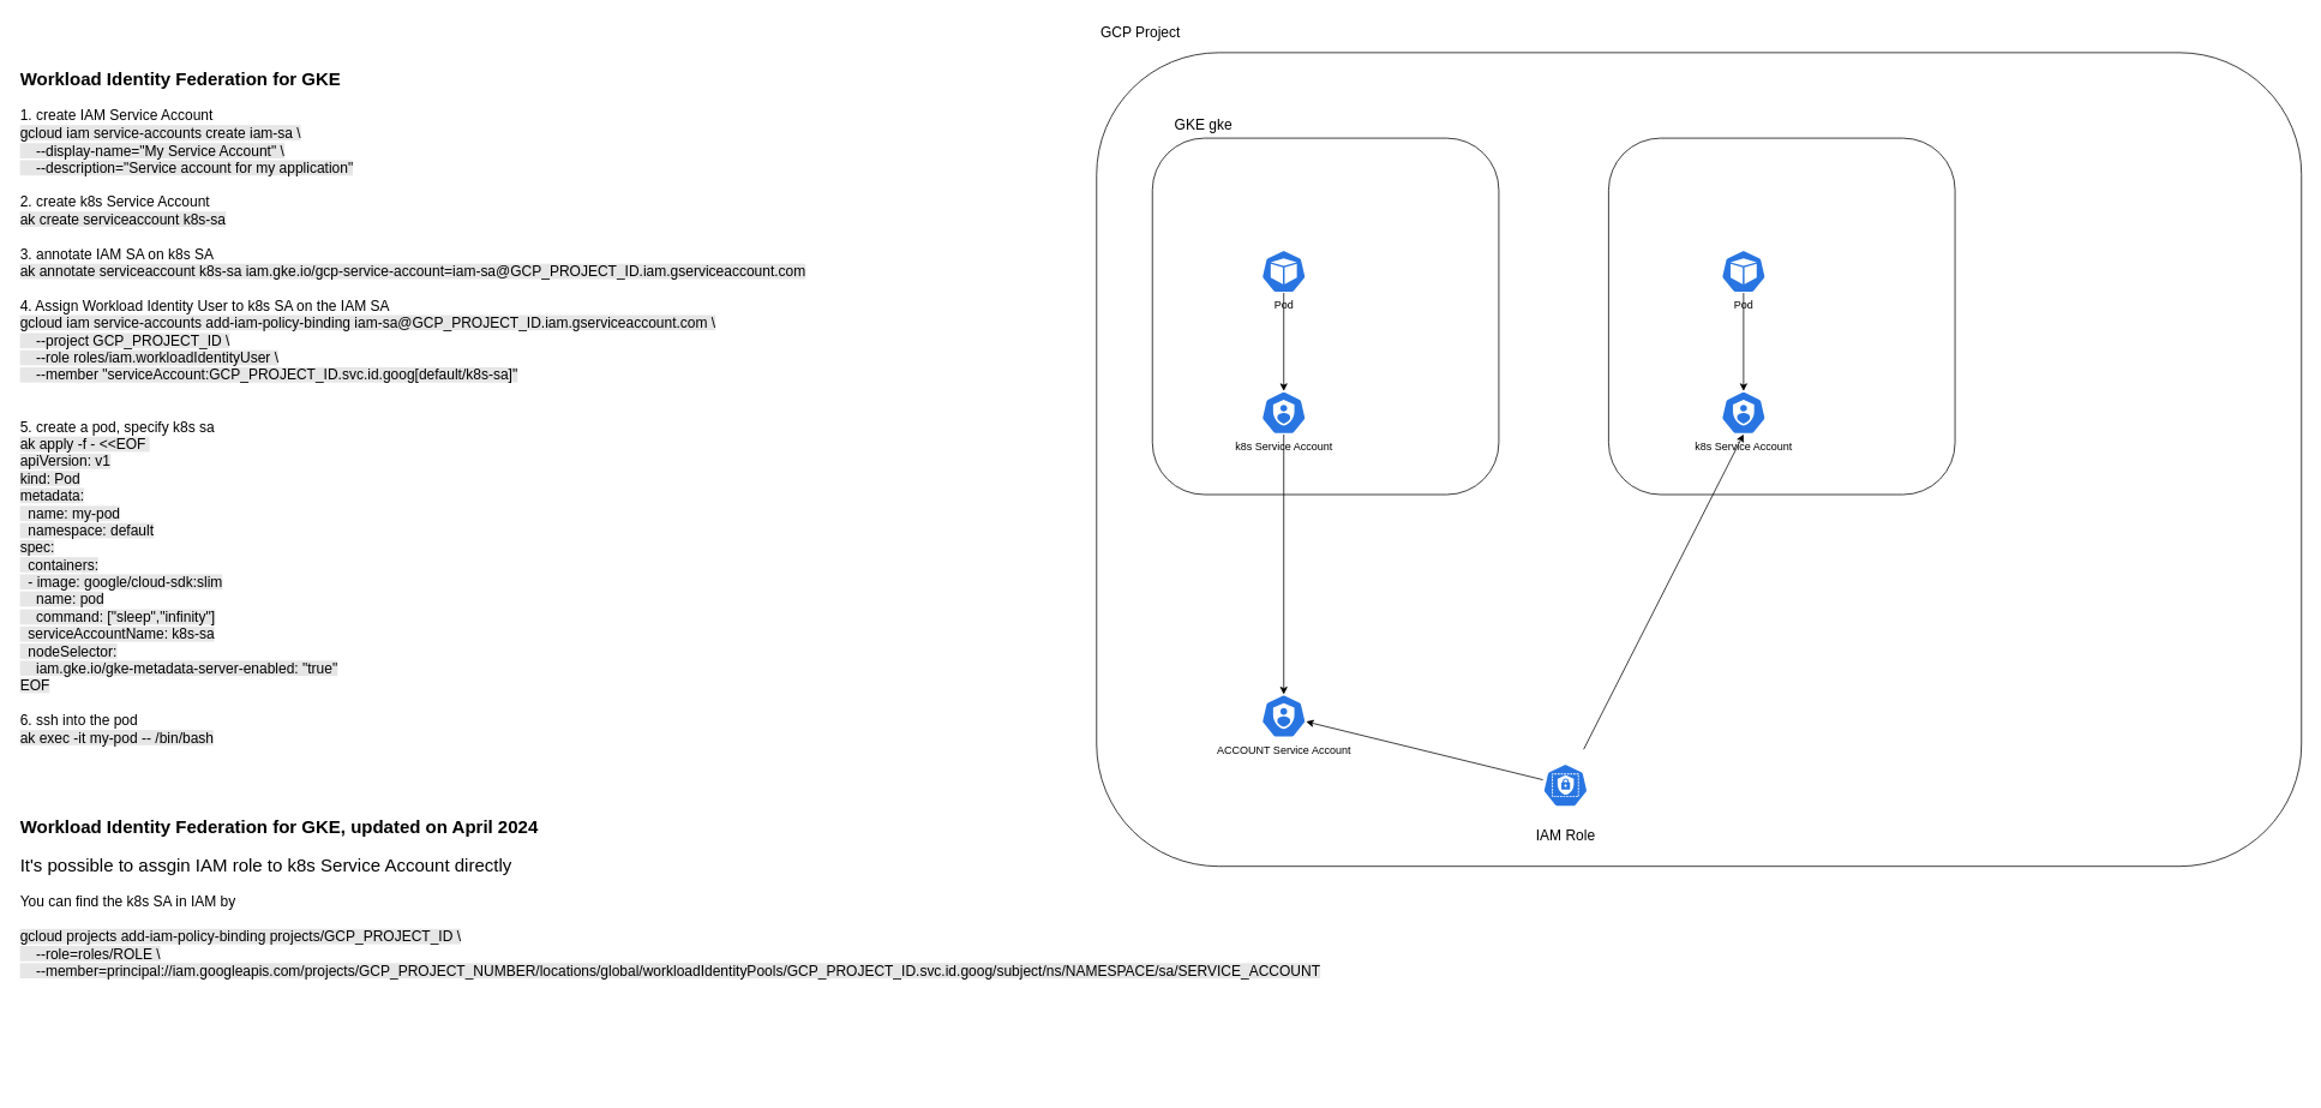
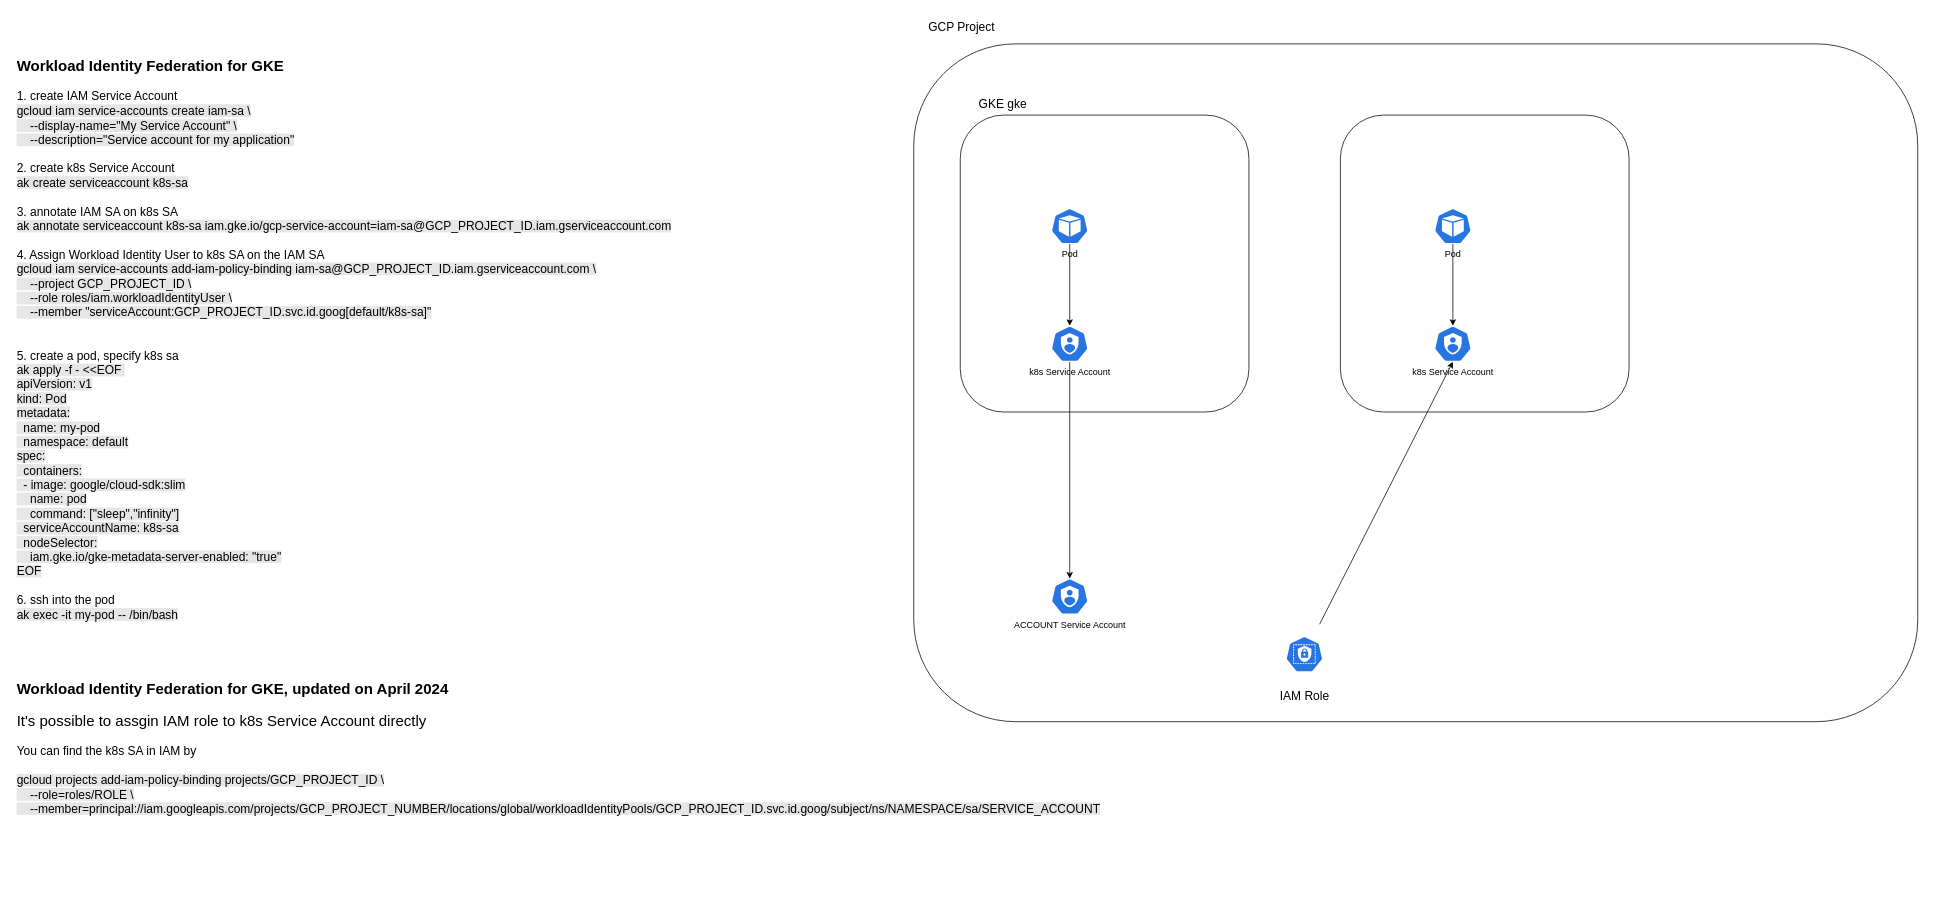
  <mxCell id="0" />
  <mxCell id="1" parent="0" />
  <mxCell id="2" value="&lt;div&gt;&lt;b&gt;&lt;font style=&quot;font-size: 20px;&quot;&gt;Workload Identity Federation for GKE&lt;/font&gt;&lt;/b&gt;&lt;br&gt;&lt;/div&gt;&lt;div&gt;&lt;br&gt;&lt;/div&gt;&lt;div&gt;1. create IAM Service Account&lt;/div&gt;&lt;div&gt;&lt;span style=&quot;background-color: rgb(230, 230, 230);&quot;&gt;gcloud iam service-accounts create iam-sa \&lt;/span&gt;&lt;/div&gt;&lt;div&gt;&lt;span style=&quot;background-color: rgb(230, 230, 230);&quot;&gt;&amp;nbsp; &amp;nbsp; --display-name=&quot;My Service Account&quot; \&lt;/span&gt;&lt;/div&gt;&lt;div&gt;&lt;span style=&quot;background-color: rgb(230, 230, 230);&quot;&gt;&amp;nbsp; &amp;nbsp; --description=&quot;Service account for my application&quot;&lt;/span&gt;&lt;/div&gt;&lt;div&gt;&lt;br&gt;&lt;/div&gt;&lt;div&gt;2. create k8s Service Account&lt;/div&gt;&lt;div&gt;&lt;span style=&quot;background-color: rgb(230, 230, 230);&quot;&gt;ak create serviceaccount k8s-sa&lt;/span&gt;&lt;br&gt;&lt;/div&gt;&lt;div&gt;&lt;br&gt;&lt;/div&gt;&lt;div&gt;3. annotate IAM SA on k8s SA&lt;/div&gt;&lt;div&gt;&lt;div&gt;&lt;span style=&quot;background-color: rgb(230, 230, 230);&quot;&gt;ak annotate serviceaccount k8s-sa iam.gke.io/gcp-service-account=iam-sa@GCP_PROJECT_ID.iam.gserviceaccount.com&lt;/span&gt;&lt;/div&gt;&lt;/div&gt;&lt;div&gt;&lt;br&gt;&lt;/div&gt;&lt;div&gt;4. Assign&amp;nbsp;&lt;span style=&quot;&quot;&gt;Workload Identity User to k8s SA on the IAM SA&lt;/span&gt;&lt;/div&gt;&lt;div&gt;&lt;div&gt;&lt;span style=&quot;background-color: rgb(230, 230, 230);&quot;&gt;gcloud iam service-accounts add-iam-policy-binding iam-sa@GCP_PROJECT_ID.iam.gserviceaccount.com \&lt;/span&gt;&lt;/div&gt;&lt;div&gt;&lt;span style=&quot;background-color: rgb(230, 230, 230);&quot;&gt;&amp;nbsp; &amp;nbsp; --project GCP_PROJECT_ID \&lt;/span&gt;&lt;/div&gt;&lt;div&gt;&lt;span style=&quot;background-color: rgb(230, 230, 230);&quot;&gt;&amp;nbsp; &amp;nbsp; --role roles/iam.workloadIdentityUser \&lt;/span&gt;&lt;/div&gt;&lt;div&gt;&lt;span style=&quot;background-color: rgb(230, 230, 230);&quot;&gt;&amp;nbsp; &amp;nbsp; --member &quot;serviceAccount:GCP_PROJECT_ID.svc.id.goog[default/k8s-sa]&quot;&lt;/span&gt;&lt;/div&gt;&lt;/div&gt;&lt;div&gt;&lt;br&gt;&lt;/div&gt;&lt;div&gt;&lt;br&gt;&lt;/div&gt;&lt;div&gt;5. create a pod, specify k8s sa&lt;/div&gt;&lt;div&gt;&lt;div&gt;&lt;span style=&quot;background-color: rgb(230, 230, 230);&quot;&gt;ak apply -f - &amp;lt;&amp;lt;EOF&amp;nbsp;&lt;/span&gt;&lt;/div&gt;&lt;div&gt;&lt;span style=&quot;background-color: rgb(230, 230, 230);&quot;&gt;apiVersion: v1&lt;/span&gt;&lt;/div&gt;&lt;div&gt;&lt;span style=&quot;background-color: rgb(230, 230, 230);&quot;&gt;kind: Pod&lt;/span&gt;&lt;/div&gt;&lt;div&gt;&lt;span style=&quot;background-color: rgb(230, 230, 230);&quot;&gt;metadata:&lt;/span&gt;&lt;/div&gt;&lt;div&gt;&lt;span style=&quot;background-color: rgb(230, 230, 230);&quot;&gt;&amp;nbsp; name: my-pod&lt;/span&gt;&lt;/div&gt;&lt;div&gt;&lt;span style=&quot;background-color: rgb(230, 230, 230);&quot;&gt;&amp;nbsp; namespace: default&lt;/span&gt;&lt;/div&gt;&lt;div&gt;&lt;span style=&quot;background-color: rgb(230, 230, 230);&quot;&gt;spec:&lt;/span&gt;&lt;/div&gt;&lt;div&gt;&lt;span style=&quot;background-color: rgb(230, 230, 230);&quot;&gt;&amp;nbsp; containers:&lt;/span&gt;&lt;/div&gt;&lt;div&gt;&lt;span style=&quot;background-color: rgb(230, 230, 230);&quot;&gt;&amp;nbsp; - image: google/cloud-sdk:slim&lt;/span&gt;&lt;/div&gt;&lt;div&gt;&lt;span style=&quot;background-color: rgb(230, 230, 230);&quot;&gt;&amp;nbsp; &amp;nbsp; name:&amp;nbsp;&lt;/span&gt;&lt;span style=&quot;background-color: rgb(230, 230, 230);&quot;&gt;pod&lt;/span&gt;&lt;/div&gt;&lt;div&gt;&lt;span style=&quot;background-color: rgb(230, 230, 230);&quot;&gt;&amp;nbsp; &amp;nbsp; command: [&quot;sleep&quot;,&quot;infinity&quot;]&lt;/span&gt;&lt;/div&gt;&lt;div&gt;&lt;span style=&quot;background-color: rgb(230, 230, 230);&quot;&gt;&amp;nbsp; serviceAccountName: k8s-sa&lt;/span&gt;&lt;/div&gt;&lt;div&gt;&lt;span style=&quot;background-color: rgb(230, 230, 230);&quot;&gt;&amp;nbsp; nodeSelector:&lt;/span&gt;&lt;/div&gt;&lt;div&gt;&lt;span style=&quot;background-color: rgb(230, 230, 230);&quot;&gt;&amp;nbsp; &amp;nbsp; iam.gke.io/gke-metadata-server-enabled: &quot;true&quot;&lt;/span&gt;&lt;/div&gt;&lt;div&gt;&lt;span style=&quot;background-color: rgb(230, 230, 230);&quot;&gt;EOF&lt;/span&gt;&lt;br&gt;&lt;br&gt;&lt;span style=&quot;background-color: rgb(255, 255, 255);&quot;&gt;6. ssh into the pod&lt;/span&gt;&lt;/div&gt;&lt;/div&gt;&lt;div&gt;&lt;span style=&quot;background-color: rgb(230, 230, 230);&quot;&gt;ak exec -it my-pod -- /bin/bash&lt;br&gt;&lt;/span&gt;&lt;/div&gt;&lt;div&gt;&lt;br&gt;&lt;/div&gt;&lt;div&gt;&lt;br&gt;&lt;/div&gt;&lt;div&gt;&lt;br&gt;&lt;/div&gt;&lt;div&gt;&lt;br&gt;&lt;/div&gt;&lt;div&gt;&lt;b style=&quot;border-color: var(--border-color);&quot;&gt;&lt;font style=&quot;border-color: var(--border-color); font-size: 20px;&quot;&gt;Workload Identity Federation for GKE, updated on April 2024&lt;/font&gt;&lt;/b&gt;&lt;br&gt;&lt;/div&gt;&lt;div&gt;&lt;br&gt;&lt;/div&gt;&lt;div&gt;&lt;span style=&quot;font-size: 20px;&quot;&gt;It's possible to assgin IAM role to k8s Service Account directly&lt;/span&gt;&lt;/div&gt;&lt;div&gt;&lt;br&gt;&lt;/div&gt;&lt;div&gt;You can find the k8s SA in IAM by&lt;/div&gt;&lt;div&gt;&lt;span style=&quot;background-color: rgb(230, 230, 230);&quot;&gt;&lt;br&gt;&lt;/span&gt;&lt;/div&gt;&lt;div&gt;&lt;div&gt;&lt;span style=&quot;background-color: rgb(230, 230, 230);&quot;&gt;gcloud projects add-iam-policy-binding projects/GCP_PROJECT_ID \&lt;/span&gt;&lt;/div&gt;&lt;div&gt;&lt;span style=&quot;background-color: rgb(230, 230, 230);&quot;&gt;&amp;nbsp; &amp;nbsp; --role=roles/ROLE \&lt;/span&gt;&lt;/div&gt;&lt;div&gt;&lt;span style=&quot;background-color: rgb(230, 230, 230);&quot;&gt;&amp;nbsp; &amp;nbsp; --member=principal://iam.googleapis.com/projects/GCP_PROJECT_NUMBER/locations/global/workloadIdentityPools/GCP_PROJECT_ID.svc.id.goog/subject/ns/NAMESPACE/sa/SERVICE_ACCOUNT&lt;/span&gt;&lt;/div&gt;&lt;/div&gt;" style="text;html=1;strokeColor=none;fillColor=none;align=left;verticalAlign=top;whiteSpace=wrap;rounded=0;fontSize=16;labelBackgroundColor=default;" vertex="1" parent="1"><mxGeometry x="20" y="69" width="1609" height="1140" as="geometry" /></mxCell>
  <mxCell id="3" value="&lt;div style=&quot;&quot;&gt;&lt;br&gt;&lt;/div&gt;" style="rounded=1;whiteSpace=wrap;html=1;fillColor=none;align=left;" vertex="1" parent="1"><mxGeometry x="1218" y="58" width="1339" height="904" as="geometry" /></mxCell>
  <mxCell id="4" value="&lt;div style=&quot;&quot;&gt;&lt;br&gt;&lt;/div&gt;" style="rounded=1;whiteSpace=wrap;html=1;fillColor=none;align=left;" vertex="1" parent="1"><mxGeometry x="1280" y="153" width="385" height="396" as="geometry" /></mxCell>
  <mxCell id="5" style="edgeStyle=none;html=1;fontSize=16;entryX=0.5;entryY=0;entryDx=0;entryDy=0;entryPerimeter=0;" edge="1" parent="1" source="6" target="8"><mxGeometry relative="1" as="geometry"><mxPoint x="1336" y="629" as="targetPoint" /></mxGeometry></mxCell>
  <mxCell id="6" value="Pod" style="sketch=0;html=1;dashed=0;whitespace=wrap;fillColor=#2875E2;strokeColor=#ffffff;points=[[0.005,0.63,0],[0.1,0.2,0],[0.9,0.2,0],[0.5,0,0],[0.995,0.63,0],[0.72,0.99,0],[0.5,1,0],[0.28,0.99,0]];verticalLabelPosition=bottom;align=center;verticalAlign=top;shape=mxgraph.kubernetes.icon;prIcon=pod" parent="1" vertex="1"><mxGeometry x="1401" y="277" width="50" height="48" as="geometry" /></mxCell>
  <mxCell id="7" style="edgeStyle=none;html=1;exitX=0.5;exitY=1;exitDx=0;exitDy=0;exitPerimeter=0;entryX=0.5;entryY=0;entryDx=0;entryDy=0;entryPerimeter=0;fontSize=16;" edge="1" parent="1" source="8" target="10"><mxGeometry relative="1" as="geometry" /></mxCell>
  <mxCell id="8" value="k8s Service Account" style="sketch=0;html=1;dashed=0;whitespace=wrap;fillColor=#2875E2;strokeColor=#ffffff;points=[[0.005,0.63,0],[0.1,0.2,0],[0.9,0.2,0],[0.5,0,0],[0.995,0.63,0],[0.72,0.99,0],[0.5,1,0],[0.28,0.99,0]];verticalLabelPosition=bottom;align=center;verticalAlign=top;shape=mxgraph.kubernetes.icon;prIcon=sa" vertex="1" parent="1"><mxGeometry x="1401" y="434" width="50" height="48" as="geometry" /></mxCell>
  <mxCell id="9" value="&lt;font style=&quot;font-size: 16px;&quot;&gt;GKE gke&lt;/font&gt;" style="text;html=1;strokeColor=none;fillColor=none;align=center;verticalAlign=middle;whiteSpace=wrap;rounded=0;" vertex="1" parent="1"><mxGeometry x="1280" y="123" width="114" height="30" as="geometry" /></mxCell>
  <mxCell id="10" value="ACCOUNT Service Account" style="sketch=0;html=1;dashed=0;whitespace=wrap;fillColor=#2875E2;strokeColor=#ffffff;points=[[0.005,0.63,0],[0.1,0.2,0],[0.9,0.2,0],[0.5,0,0],[0.995,0.63,0],[0.72,0.99,0],[0.5,1,0],[0.28,0.99,0]];verticalLabelPosition=bottom;align=center;verticalAlign=top;shape=mxgraph.kubernetes.icon;prIcon=sa" vertex="1" parent="1"><mxGeometry x="1401" y="771" width="50" height="48" as="geometry" /></mxCell>
- <mxCell id="11" value="&lt;font style=&quot;font-size: 16px;&quot;&gt;GCP Project&lt;/font&gt;" style="text;html=1;strokeColor=none;fillColor=none;align=center;verticalAlign=middle;whiteSpace=wrap;rounded=0;" vertex="1" parent="1"><mxGeometry x="1210" y="20" width="114" height="30" as="geometry" /></mxCell>
+ <mxCell id="11" value="&lt;font style=&quot;font-size: 16px;&quot;&gt;GCP Project&lt;/font&gt;" style="text;html=1;strokeColor=none;fillColor=none;align=center;verticalAlign=middle;whiteSpace=wrap;rounded=0;" vertex="1" parent="1"><mxGeometry x="1225" y="20" width="114" height="30" as="geometry" /></mxCell>
  <mxCell id="12" value="&lt;div style=&quot;&quot;&gt;&lt;br&gt;&lt;/div&gt;" style="rounded=1;whiteSpace=wrap;html=1;fillColor=none;align=left;" vertex="1" parent="1"><mxGeometry x="1787" y="153" width="385" height="396" as="geometry" /></mxCell>
  <mxCell id="13" style="edgeStyle=none;html=1;fontSize=16;entryX=0.5;entryY=0;entryDx=0;entryDy=0;entryPerimeter=0;" edge="1" parent="1" source="14" target="15"><mxGeometry relative="1" as="geometry"><mxPoint x="1847" y="629" as="targetPoint" /></mxGeometry></mxCell>
  <mxCell id="14" value="Pod" style="sketch=0;html=1;dashed=0;whitespace=wrap;fillColor=#2875E2;strokeColor=#ffffff;points=[[0.005,0.63,0],[0.1,0.2,0],[0.9,0.2,0],[0.5,0,0],[0.995,0.63,0],[0.72,0.99,0],[0.5,1,0],[0.28,0.99,0]];verticalLabelPosition=bottom;align=center;verticalAlign=top;shape=mxgraph.kubernetes.icon;prIcon=pod" vertex="1" parent="1"><mxGeometry x="1912" y="277" width="50" height="48" as="geometry" /></mxCell>
  <mxCell id="15" value="k8s Service Account" style="sketch=0;html=1;dashed=0;whitespace=wrap;fillColor=#2875E2;strokeColor=#ffffff;points=[[0.005,0.63,0],[0.1,0.2,0],[0.9,0.2,0],[0.5,0,0],[0.995,0.63,0],[0.72,0.99,0],[0.5,1,0],[0.28,0.99,0]];verticalLabelPosition=bottom;align=center;verticalAlign=top;shape=mxgraph.kubernetes.icon;prIcon=sa" vertex="1" parent="1"><mxGeometry x="1912" y="434" width="50" height="48" as="geometry" /></mxCell>
- <mxCell id="16" style="edgeStyle=none;html=1;entryX=0.995;entryY=0.63;entryDx=0;entryDy=0;entryPerimeter=0;fontSize=16;" edge="1" parent="1" source="18" target="10"><mxGeometry relative="1" as="geometry" /></mxCell>
  <mxCell id="17" style="edgeStyle=none;html=1;entryX=0.5;entryY=1;entryDx=0;entryDy=0;entryPerimeter=0;fontSize=16;" edge="1" parent="1" source="18" target="15"><mxGeometry relative="1" as="geometry" /></mxCell>
  <mxCell id="18" value="IAM Role" style="sketch=0;html=1;dashed=0;whitespace=wrap;fillColor=#2875E2;strokeColor=#ffffff;points=[[0.005,0.63,0],[0.1,0.2,0],[0.9,0.2,0],[0.5,0,0],[0.995,0.63,0],[0.72,0.99,0],[0.5,1,0],[0.28,0.99,0]];verticalLabelPosition=bottom;align=center;verticalAlign=top;shape=mxgraph.kubernetes.icon;prIcon=role;fontSize=16;" vertex="1" parent="1"><mxGeometry x="1714" y="832" width="50" height="80" as="geometry" /></mxCell>
